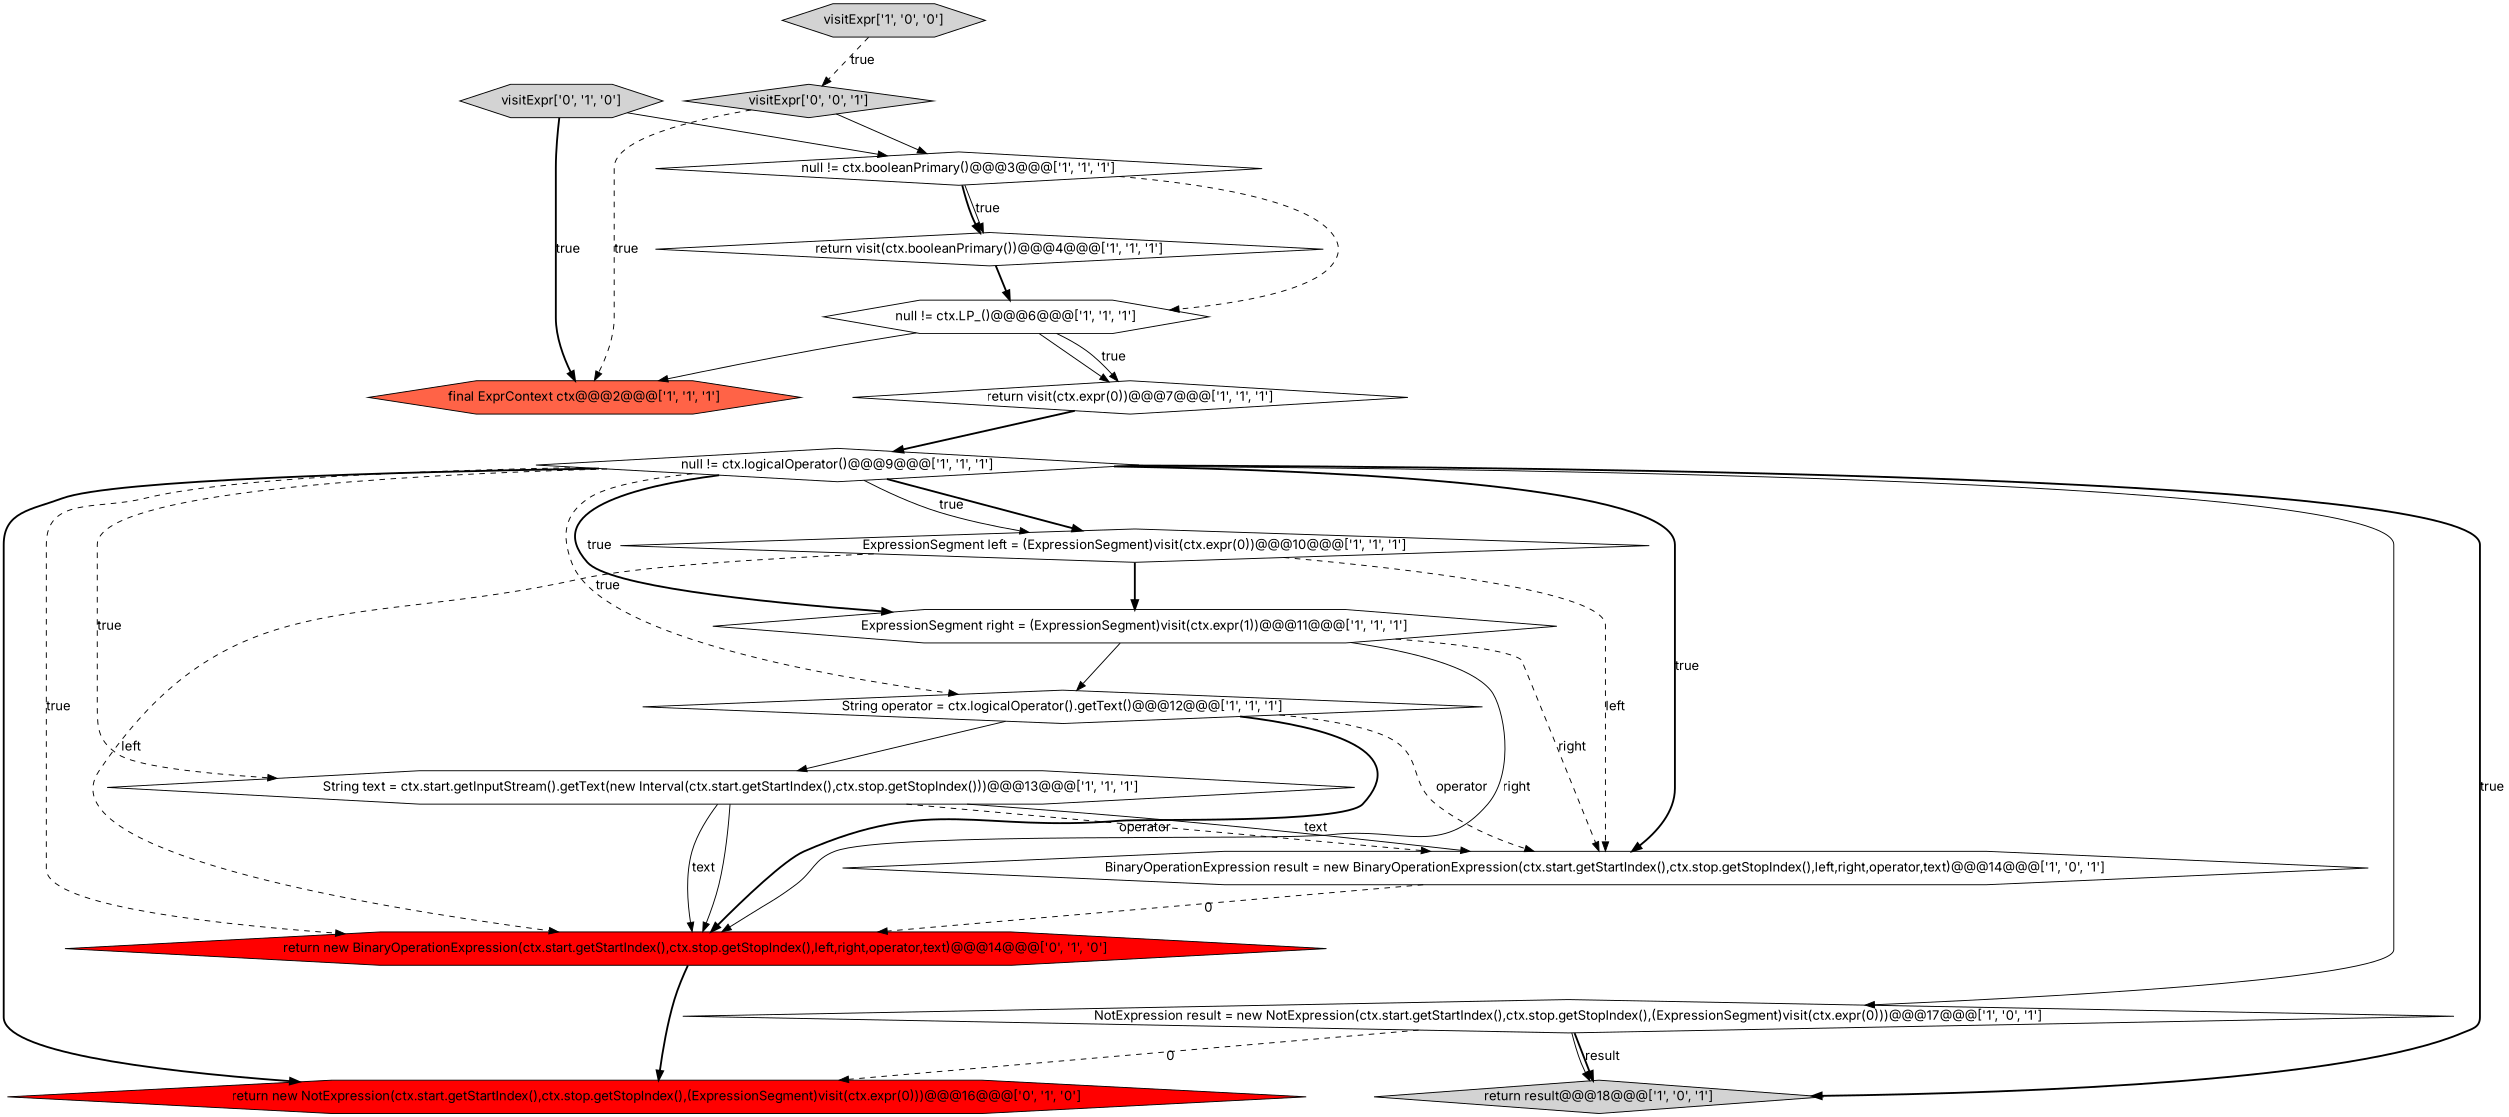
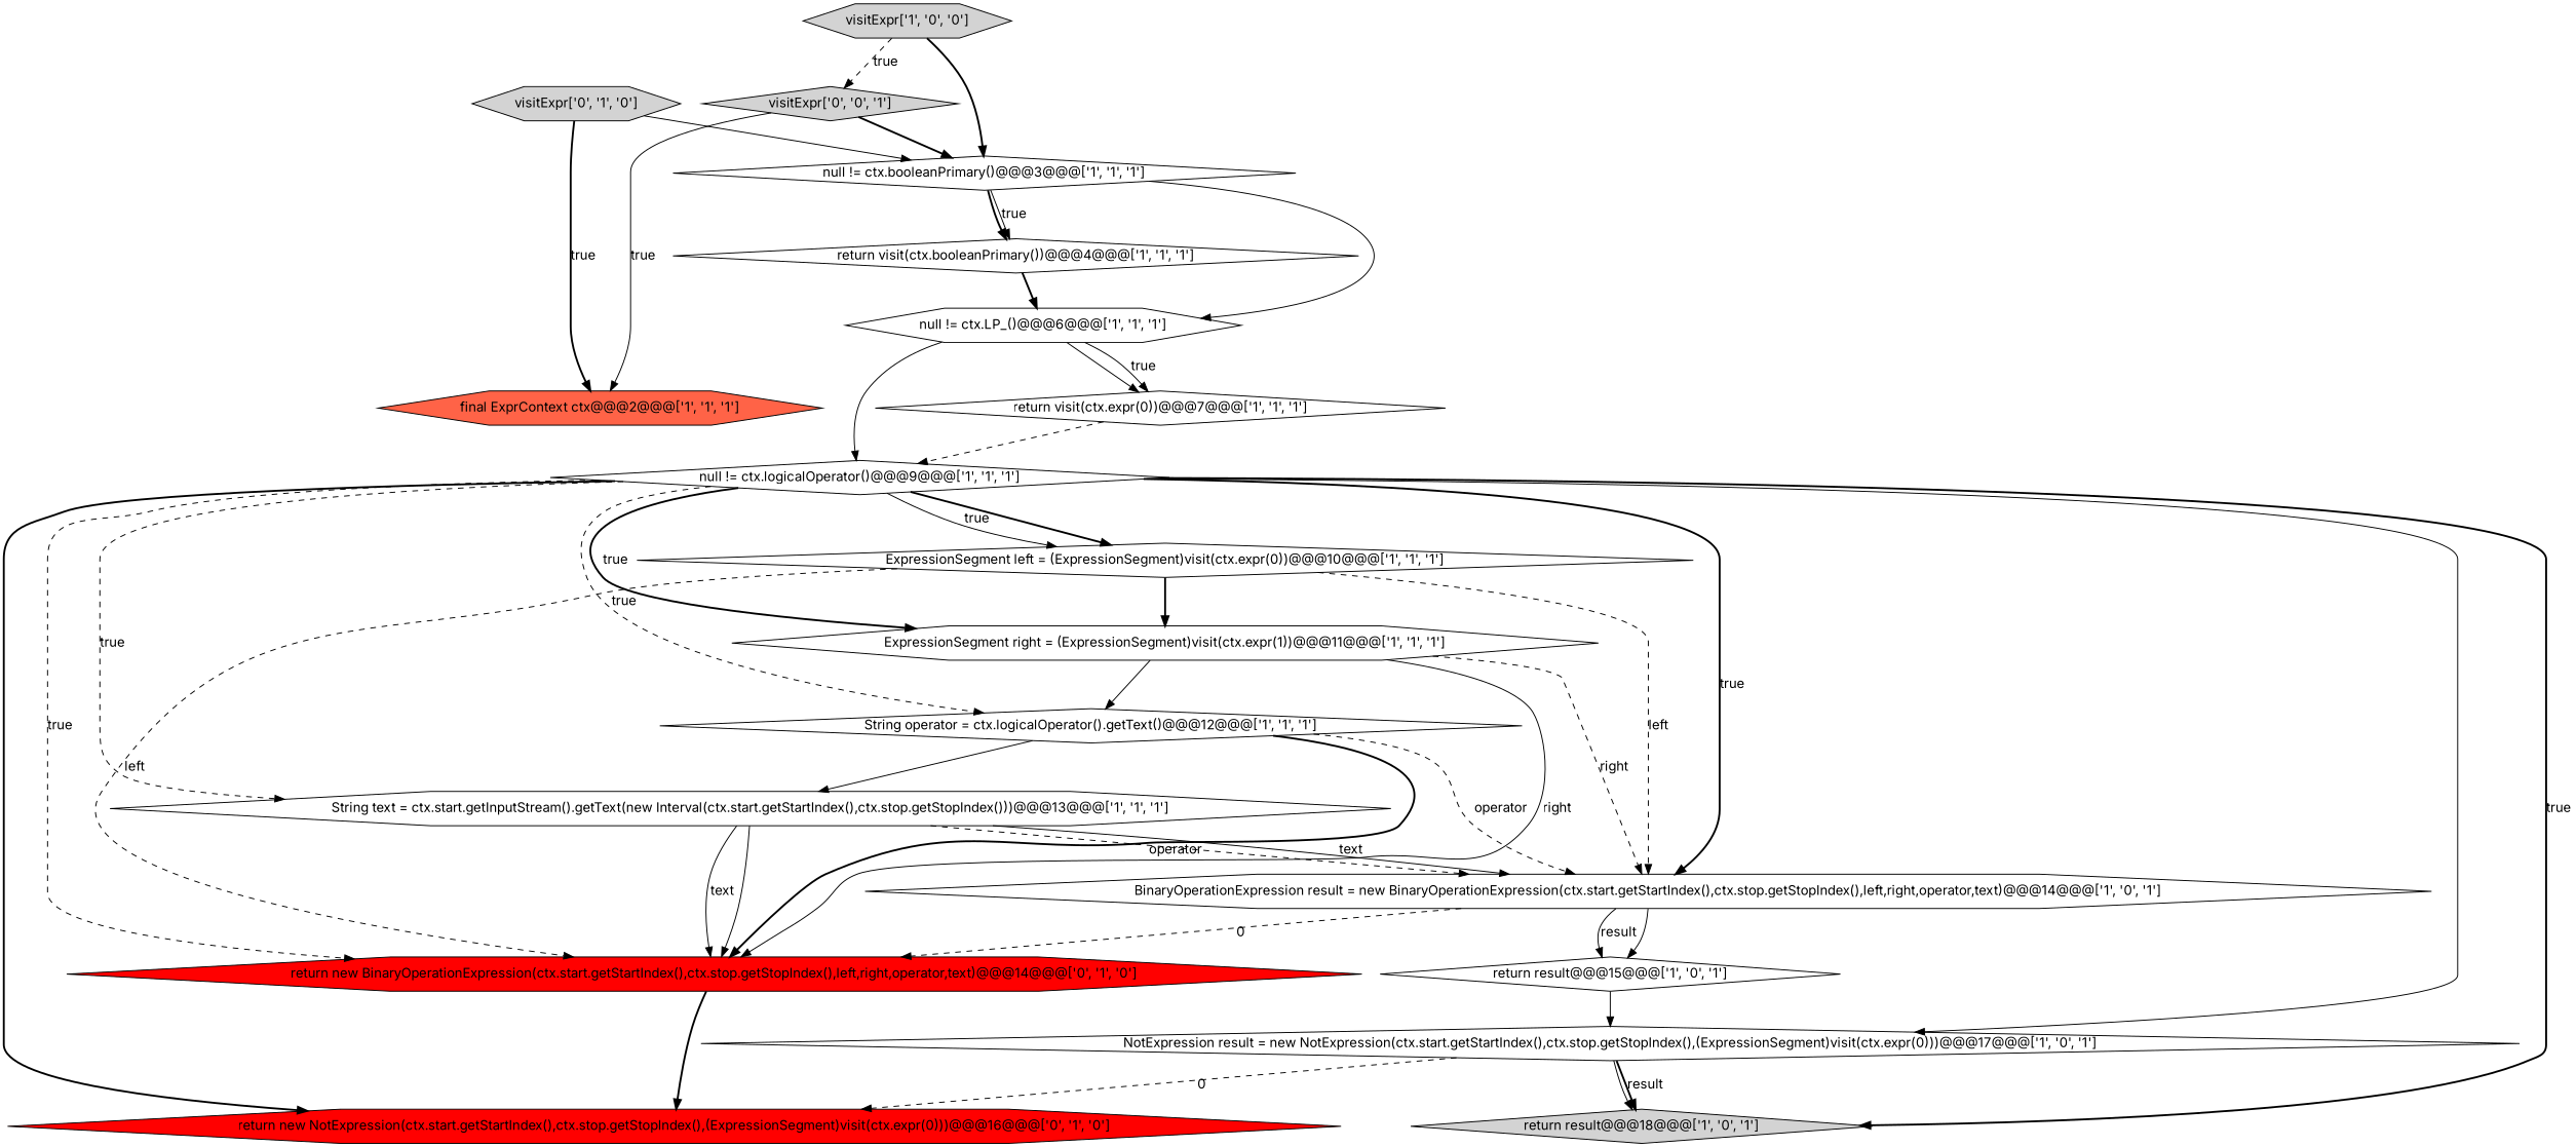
  digraph {
    fontname=Inter
    node [fillcolor=white fontname=Inter shape=diamond style=filled]
    edge [fontname=Inter style=solid]
    n1 [label="null != ctx.LP_()@@@6@@@['1', '1', '1']" shape=hexagon]
    n2 [label="null != ctx.logicalOperator()@@@9@@@['1', '1', '1']"]
    n3 [label="return visit(ctx.expr(0))@@@7@@@['1', '1', '1']"]
    n4 [label="BinaryOperationExpression result = new BinaryOperationExpression(ctx.start.getStartIndex(),ctx.stop.getStopIndex(),left,right,operator,text)@@@14@@@['1', '0', '1']" shape=hexagon]
    n5 [fillcolor=red label="return new BinaryOperationExpression(ctx.start.getStartIndex(),ctx.stop.getStopIndex(),left,right,operator,text)@@@14@@@['0', '1', '0']" shape=hexagon]
    n6 [label="ExpressionSegment right = (ExpressionSegment)visit(ctx.expr(1))@@@11@@@['1', '1', '1']" shape=hexagon]
    n7 [label="String operator = ctx.logicalOperator().getText()@@@12@@@['1', '1', '1']"]
    n8 [fillcolor=red label="return new NotExpression(ctx.start.getStartIndex(),ctx.stop.getStopIndex(),(ExpressionSegment)visit(ctx.expr(0)))@@@16@@@['0', '1', '0']" shape=hexagon]
    n9 [label="ExpressionSegment left = (ExpressionSegment)visit(ctx.expr(0))@@@10@@@['1', '1', '1']"]
    n10 [fillcolor=lightgray label="return result@@@18@@@['1', '0', '1']"]
    n11 [label="NotExpression result = new NotExpression(ctx.start.getStartIndex(),ctx.stop.getStopIndex(),(ExpressionSegment)visit(ctx.expr(0)))@@@17@@@['1', '0', '1']"]
    n12 [label="String text = ctx.start.getInputStream().getText(new Interval(ctx.start.getStartIndex(),ctx.stop.getStopIndex()))@@@13@@@['1', '1', '1']" shape=hexagon]
+   n13 [label="return result@@@15@@@['1', '0', '1']"]
    n14 [label="null != ctx.booleanPrimary()@@@3@@@['1', '1', '1']"]
    n15 [label="return visit(ctx.booleanPrimary())@@@4@@@['1', '1', '1']"]
    n16 [fillcolor=lightgray label="visitExpr['0', '0', '1']"]
    n17 [fillcolor=tomato label="final ExprContext ctx@@@2@@@['1', '1', '1']" shape=hexagon]
    n18 [fillcolor=lightgray label="visitExpr['0', '1', '0']" shape=hexagon]
    n19 [fillcolor=lightgray label="visitExpr['1', '0', '0']" shape=hexagon]
-   n1 -> n17
+   n1 -> n2
    n1 -> n3
    n1 -> n3 [label=true]
    n2 -> n4 [label=true style=bold]
    n2 -> n5 [label=true style=dashed]
    n2 -> n6 [label=true style=bold]
    n2 -> n7 [label=true style=dashed]
    n2 -> n8 [style=bold]
    n2 -> n9 [style=bold]
    n2 -> n9 [label=true]
    n2 -> n10 [label=true style=bold]
    n2 -> n11
    n2 -> n12 [label=true style=dashed]
-   n3 -> n2 [style=bold]
+   n3 -> n2 [style=dashed]
    n4 -> n5 [label=0 style=dashed]
+   n4 -> n13
+   n4 -> n13 [label=result]
    n5 -> n8 [style=bold]
    n6 -> n4 [label=right style=dashed]
    n6 -> n5 [label=right]
    n6 -> n7
    n7 -> n4 [label=operator style=dashed]
    n7 -> n5 [label=operator style=bold]
    n7 -> n12
    n9 -> n4 [label=left style=dashed]
    n9 -> n5 [label=left style=dashed]
    n9 -> n6 [style=bold]
    n11 -> n8 [label=0 style=dashed]
    n11 -> n10
    n11 -> n10 [label=result style=bold]
    n12 -> n4 [style=dashed]
    n12 -> n4 [label=text]
    n12 -> n5
    n12 -> n5 [label=text]
-   n14 -> n1 [style=dashed]
+   n13 -> n11
+   n14 -> n1
    n14 -> n15 [style=bold]
    n14 -> n15 [label=true]
    n15 -> n1 [style=bold]
-   n16 -> n14
-   n16 -> n17 [label=true style=dashed]
+   n16 -> n14 [style=bold]
+   n16 -> n17 [label=true]
    n18 -> n14
    n18 -> n17 [label=true style=bold]
+   n19 -> n14 [style=bold]
    n19 -> n16 [label=true style=dashed]
  }
